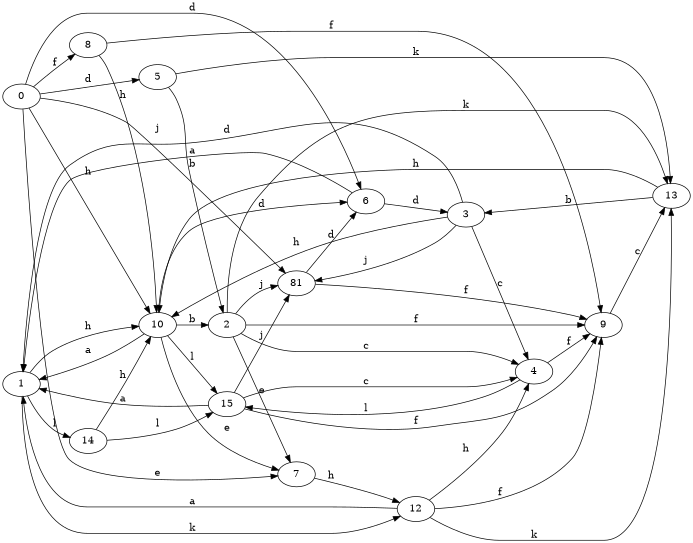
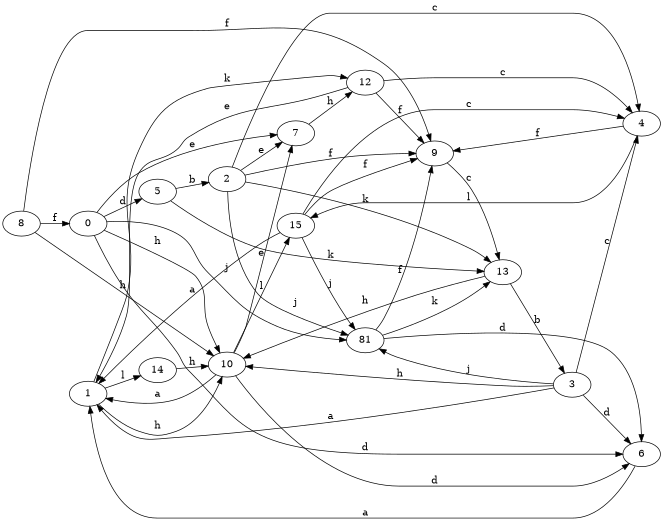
  strict digraph {
    rankdir=LR
    1
    10
    12
    14
    2
    7
    6
    15
    4
    9
    n11 [label=81]
    13
    3
    0
    5
    8
    1 -> 10 [label=h]
    1 -> 12 [label=k]
    1 -> 14 [label=l]
    10 -> 1 [label=a]
-   10 -> 2 [label=b]
    10 -> 7 [label=e]
    10 -> 6 [label=d]
    10 -> 15 [label=l]
-   12 -> 1 [label=a]
-   12 -> 4 [label=h]
+   12 -> 1 [label=e]
+   12 -> 4 [label=c]
    12 -> 9 [label=f]
    14 -> 10 [label=h]
-   14 -> 15 [label=l]
    2 -> 7 [label=e]
    2 -> 4 [label=c]
    2 -> 9 [label=f]
    2 -> n11 [label=j]
    2 -> 13 [label=k]
    7 -> 12 [label=h]
    6 -> 1 [label=a]
    15 -> 1 [label=a]
    15 -> 4 [label=c]
    15 -> 9 [label=f]
    15 -> n11 [label=j]
    4 -> 15 [label=l]
    4 -> 9 [label=f]
    9 -> 13 [label=c]
    n11 -> 6 [label=d]
    n11 -> 9 [label=f]
-   12 -> 13 [label=k]
+   n11 -> 13 [label=k]
    13 -> 10 [label=h]
    13 -> 3 [label=b]
-   3 -> 1 [label=d]
+   3 -> 1 [label=a]
    3 -> 10 [label=h]
-   6 -> 3 [label=d]
+   3 -> 6 [label=d]
    3 -> 4 [label=c]
    3 -> n11 [label=j]
    0 -> 10 [label=h]
    0 -> 7 [label=e]
    0 -> 6 [label=d]
    0 -> n11 [label=j]
    0 -> 5 [label=d]
-   0 -> 8 [label=f]
+   8 -> 0 [label=f]
    5 -> 2 [label=b]
    5 -> 13 [label=k]
    8 -> 10 [label=h]
    8 -> 9 [label=f]
  }
